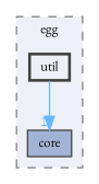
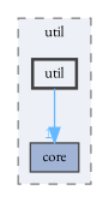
  digraph {
    compound=true
    fontname="EB Garamond"
    node [color=grey25 fontname="EB Garamond" fontsize=10 shape=box]
    n1 [fillcolor="#a2b4d6" height=0.2 label=core style=filled width=0.4]
    n2 [fillcolor="#edf0f7" height=0.2 label=util style="filled,bold" width=0.4]
    subgraph cluster_1 {
      bgcolor="#edf0f7"
      fontsize=10
-     label=egg
+     label=util
      pencolor=grey50
      style="filled,dashed"
      n1
      n2
    }
    n2 -> n1 [color=steelblue1 fontcolor=steelblue1 fontname="EB Garamond" fontsize=10 headlabel=1 labeldistance=1.5 labelfontname=FreeMono labelfontsize=10]
  }
